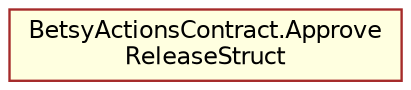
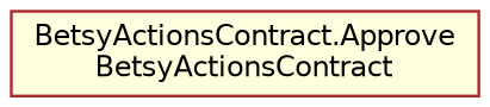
  digraph {
    rankdir=LR
-   n1 [color=brown fillcolor=lightyellow fontname=Helvetica fontsize=10 height=0.2 label="BetsyActionsContract.Approve\lReleaseStruct" shape=box style=filled width=0.4]
+   n1 [color=brown fillcolor=lightyellow fontname=Helvetica fontsize=10 height=0.2 label="BetsyActionsContract.Approve\lBetsyActionsContract" shape=box style=filled width=0.4]
  }
